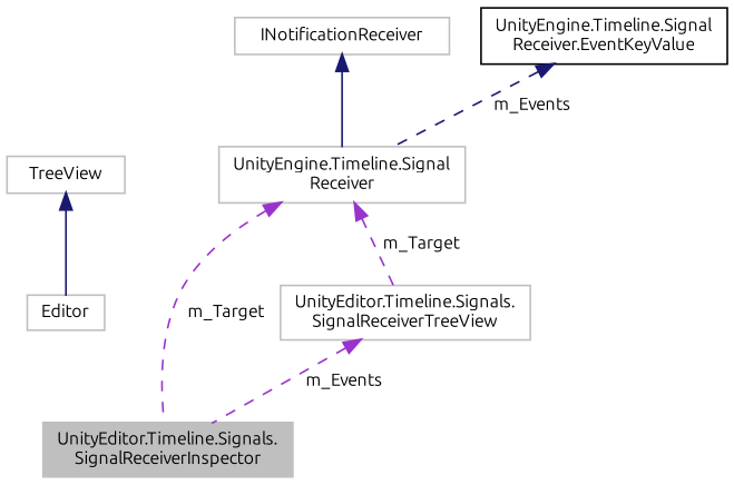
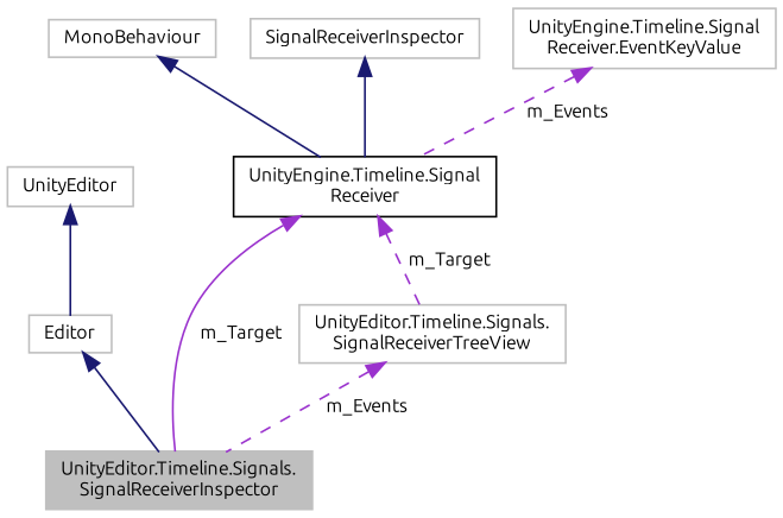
  digraph {
    fontname=Ubuntu
    rankdir=TB
    node [color=grey75 fillcolor=white fontname=Ubuntu fontsize=10 shape=record style=filled]
    edge [color=midnightblue dir=back fontname=Ubuntu fontsize=10 labelfontname=Helvetica labelfontsize=10 style=solid]
    n1 [fillcolor=grey75 fontcolor=black height=0.2 label="UnityEditor.Timeline.Signals.\lSignalReceiverInspector" width=0.4]
    n2 [height=0.2 label=Editor width=0.4]
    n3 [height=0.2 label="UnityEditor.Timeline.Signals.\lSignalReceiverTreeView" width=0.4]
-   n4 [height=0.2 label=TreeView width=0.4]
-   n5 [height=0.2 label="UnityEngine.Timeline.Signal\lReceiver" width=0.4]
-   n7 [height=0.2 label=INotificationReceiver width=0.4]
-   n8 [color=black height=0.2 label="UnityEngine.Timeline.Signal\lReceiver.EventKeyValue" width=0.4]
+   n4 [height=0.2 label=UnityEditor width=0.4]
+   n5 [color=black height=0.2 label="UnityEngine.Timeline.Signal\lReceiver" width=0.4]
+   n6 [height=0.2 label=MonoBehaviour width=0.4]
+   n7 [height=0.2 label=SignalReceiverInspector width=0.4]
+   n8 [height=0.2 label="UnityEngine.Timeline.Signal\lReceiver.EventKeyValue" width=0.4]
+   n2 -> n1
    n3 -> n1 [color=darkorchid3 label=" m_Events" style=dashed]
    n4 -> n2
-   n5 -> n1 [color=darkorchid3 label=" m_Target" style=dashed]
+   n5 -> n1 [color=darkorchid3 label=" m_Target"]
    n5 -> n3 [color=darkorchid3 label=" m_Target" style=dashed]
+   n6 -> n5
    n7 -> n5
-   n8 -> n5 [label=" m_Events" style=dashed]
+   n8 -> n5 [color=darkorchid3 label=" m_Events" style=dashed]
  }
